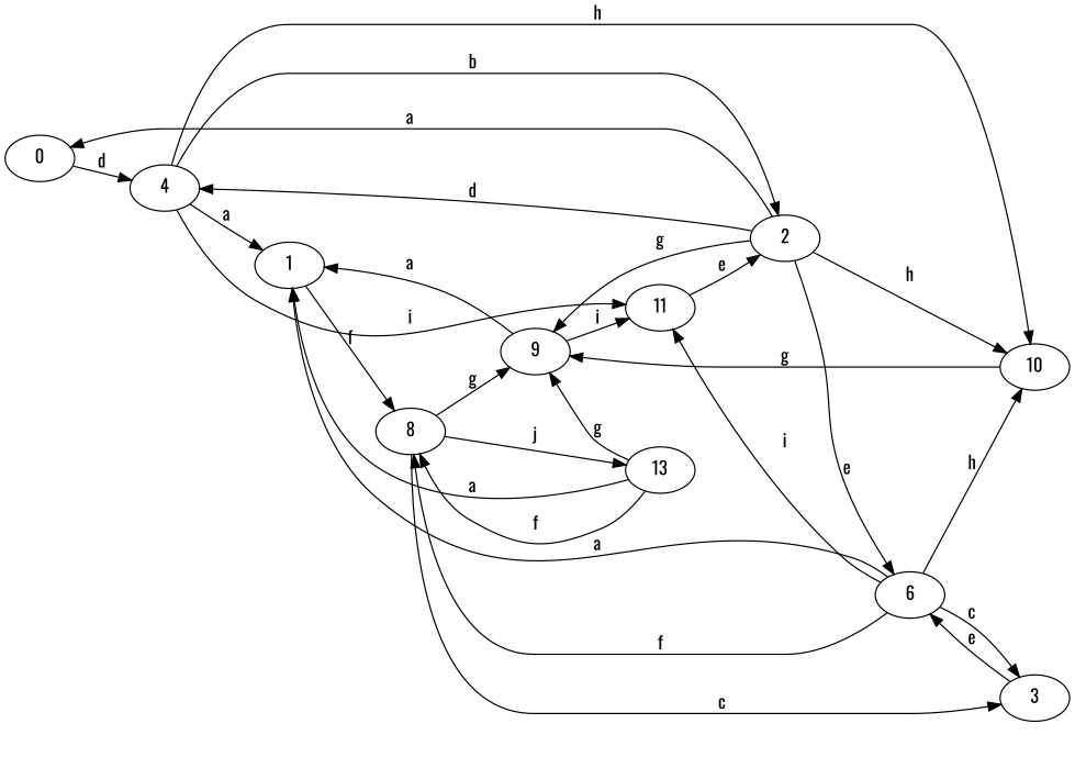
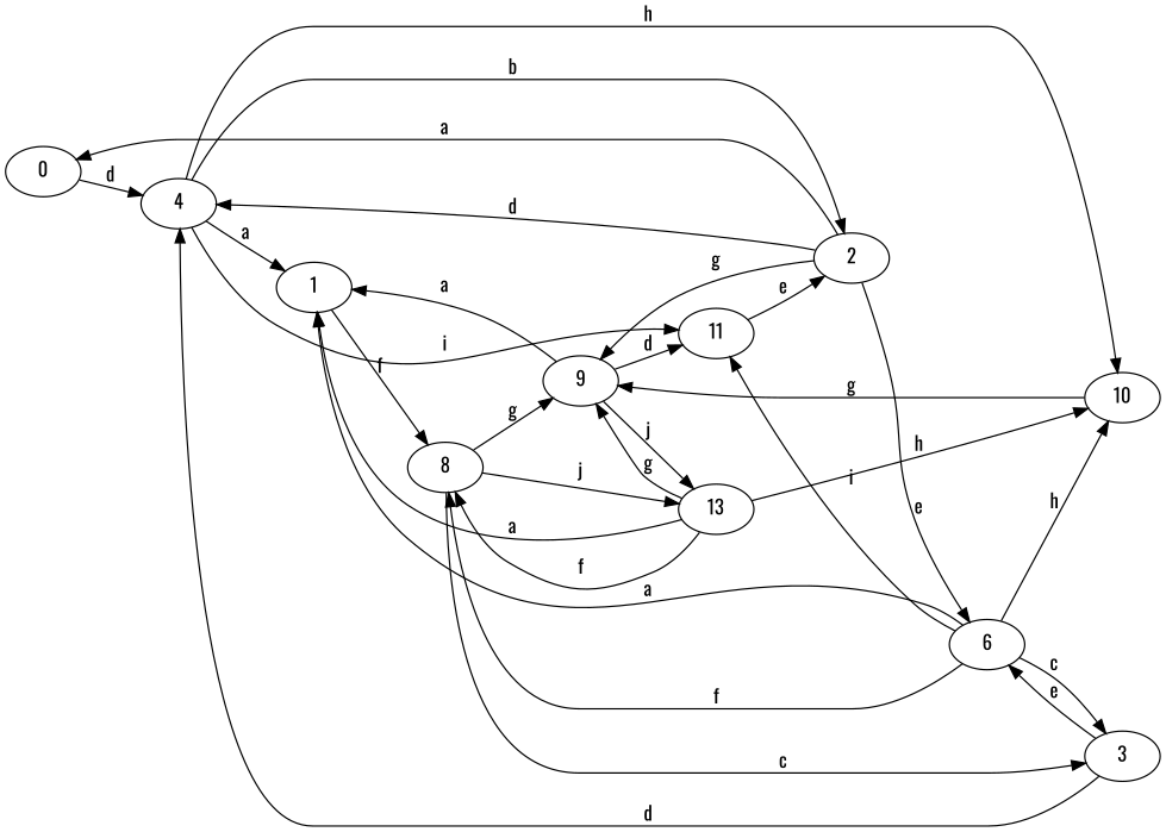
  strict digraph {
    fontname=Oswald
    rankdir=LR
    node [fontname=Oswald]
    edge [fontname=Oswald]
    0
    4
    1
    2
    10
    11
    8
    9
    3
    13
    6
    0 -> 4 [label=d]
    4 -> 1 [label=a]
    4 -> 2 [label=b]
    4 -> 10 [label=h]
    4 -> 11 [label=i]
    1 -> 8 [label=f]
    2 -> 0 [label=a]
    2 -> 4 [label=d]
-   2 -> 10 [label=h]
+   13 -> 10 [label=h]
    2 -> 9 [label=g]
    2 -> 6 [label=e]
    10 -> 9 [label=g]
    11 -> 2 [label=e]
    8 -> 9 [label=g]
    8 -> 3 [label=c]
    8 -> 13 [label=j]
    9 -> 1 [label=a]
-   9 -> 11 [label=i]
+   9 -> 11 [label=d]
+   9 -> 13 [label=j]
+   3 -> 4 [label=d]
    3 -> 6 [label=e]
    13 -> 1 [label=a]
    13 -> 8 [label=f]
    13 -> 9 [label=g]
    6 -> 1 [label=a]
    6 -> 10 [label=h]
    6 -> 11 [label=i]
    6 -> 8 [label=f]
    6 -> 3 [label=c]
  }
